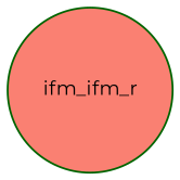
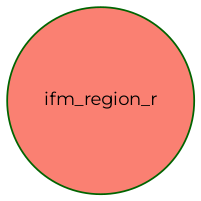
  digraph {
    rankdir=TB
    fontname=Montserrat
-   n1 [color=darkgreen fillcolor=salmon fontname=Montserrat fontsize=10 height=0.2 label=ifm_ifm_r shape=circle style=filled width=0.4]
+   n1 [color=darkgreen fillcolor=salmon fontname=Montserrat fontsize=10 height=0.2 label=ifm_region_r shape=circle style=filled width=0.4]
  }
